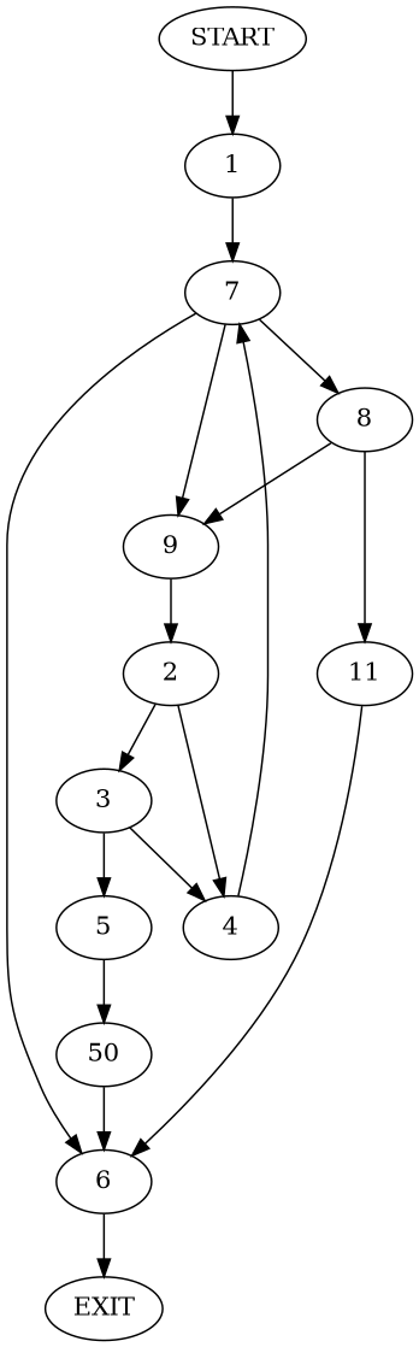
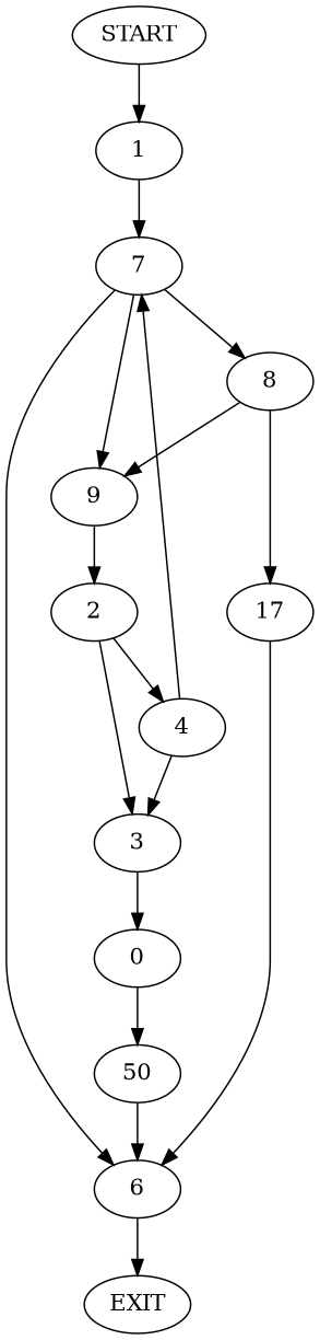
  digraph {
    n1 [label=START]
    1
    7
    n4 [label=EXIT]
    2
    3
    4
-   5
+   5 [label=0]
    n9 [label=50]
    6
    8
    9
-   11
+   11 [label=17]
    n1 -> 1
    1 -> 7
    7 -> 6
    7 -> 8
    7 -> 9
    2 -> 3
    2 -> 4
    3 -> 5
    4 -> 7
-   3 -> 4
+   4 -> 3
    5 -> n9
    n9 -> 6
    6 -> n4
    8 -> 9
    8 -> 11
    9 -> 2
    11 -> 6
  }
